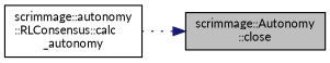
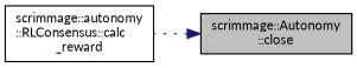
  digraph {
    rankdir=RL
    fontname=Lato
    node [color=black fontname=Lato fontsize=10 shape=record style=filled]
    n1 [fillcolor=grey75 fontcolor=black height=0.2 label="scrimmage::Autonomy\l::close" width=0.4]
-   n2 [fillcolor=white height=0.2 label="scrimmage::autonomy\l::RLConsensus::calc\l_autonomy" width=0.4]
+   n2 [fillcolor=white height=0.2 label="scrimmage::autonomy\l::RLConsensus::calc\l_reward" width=0.4]
    n1 -> n2 [color=midnightblue dir=back fontname=Lato fontsize=10 labelfontname=Helvetica labelfontsize=10 style=dotted]
  }
